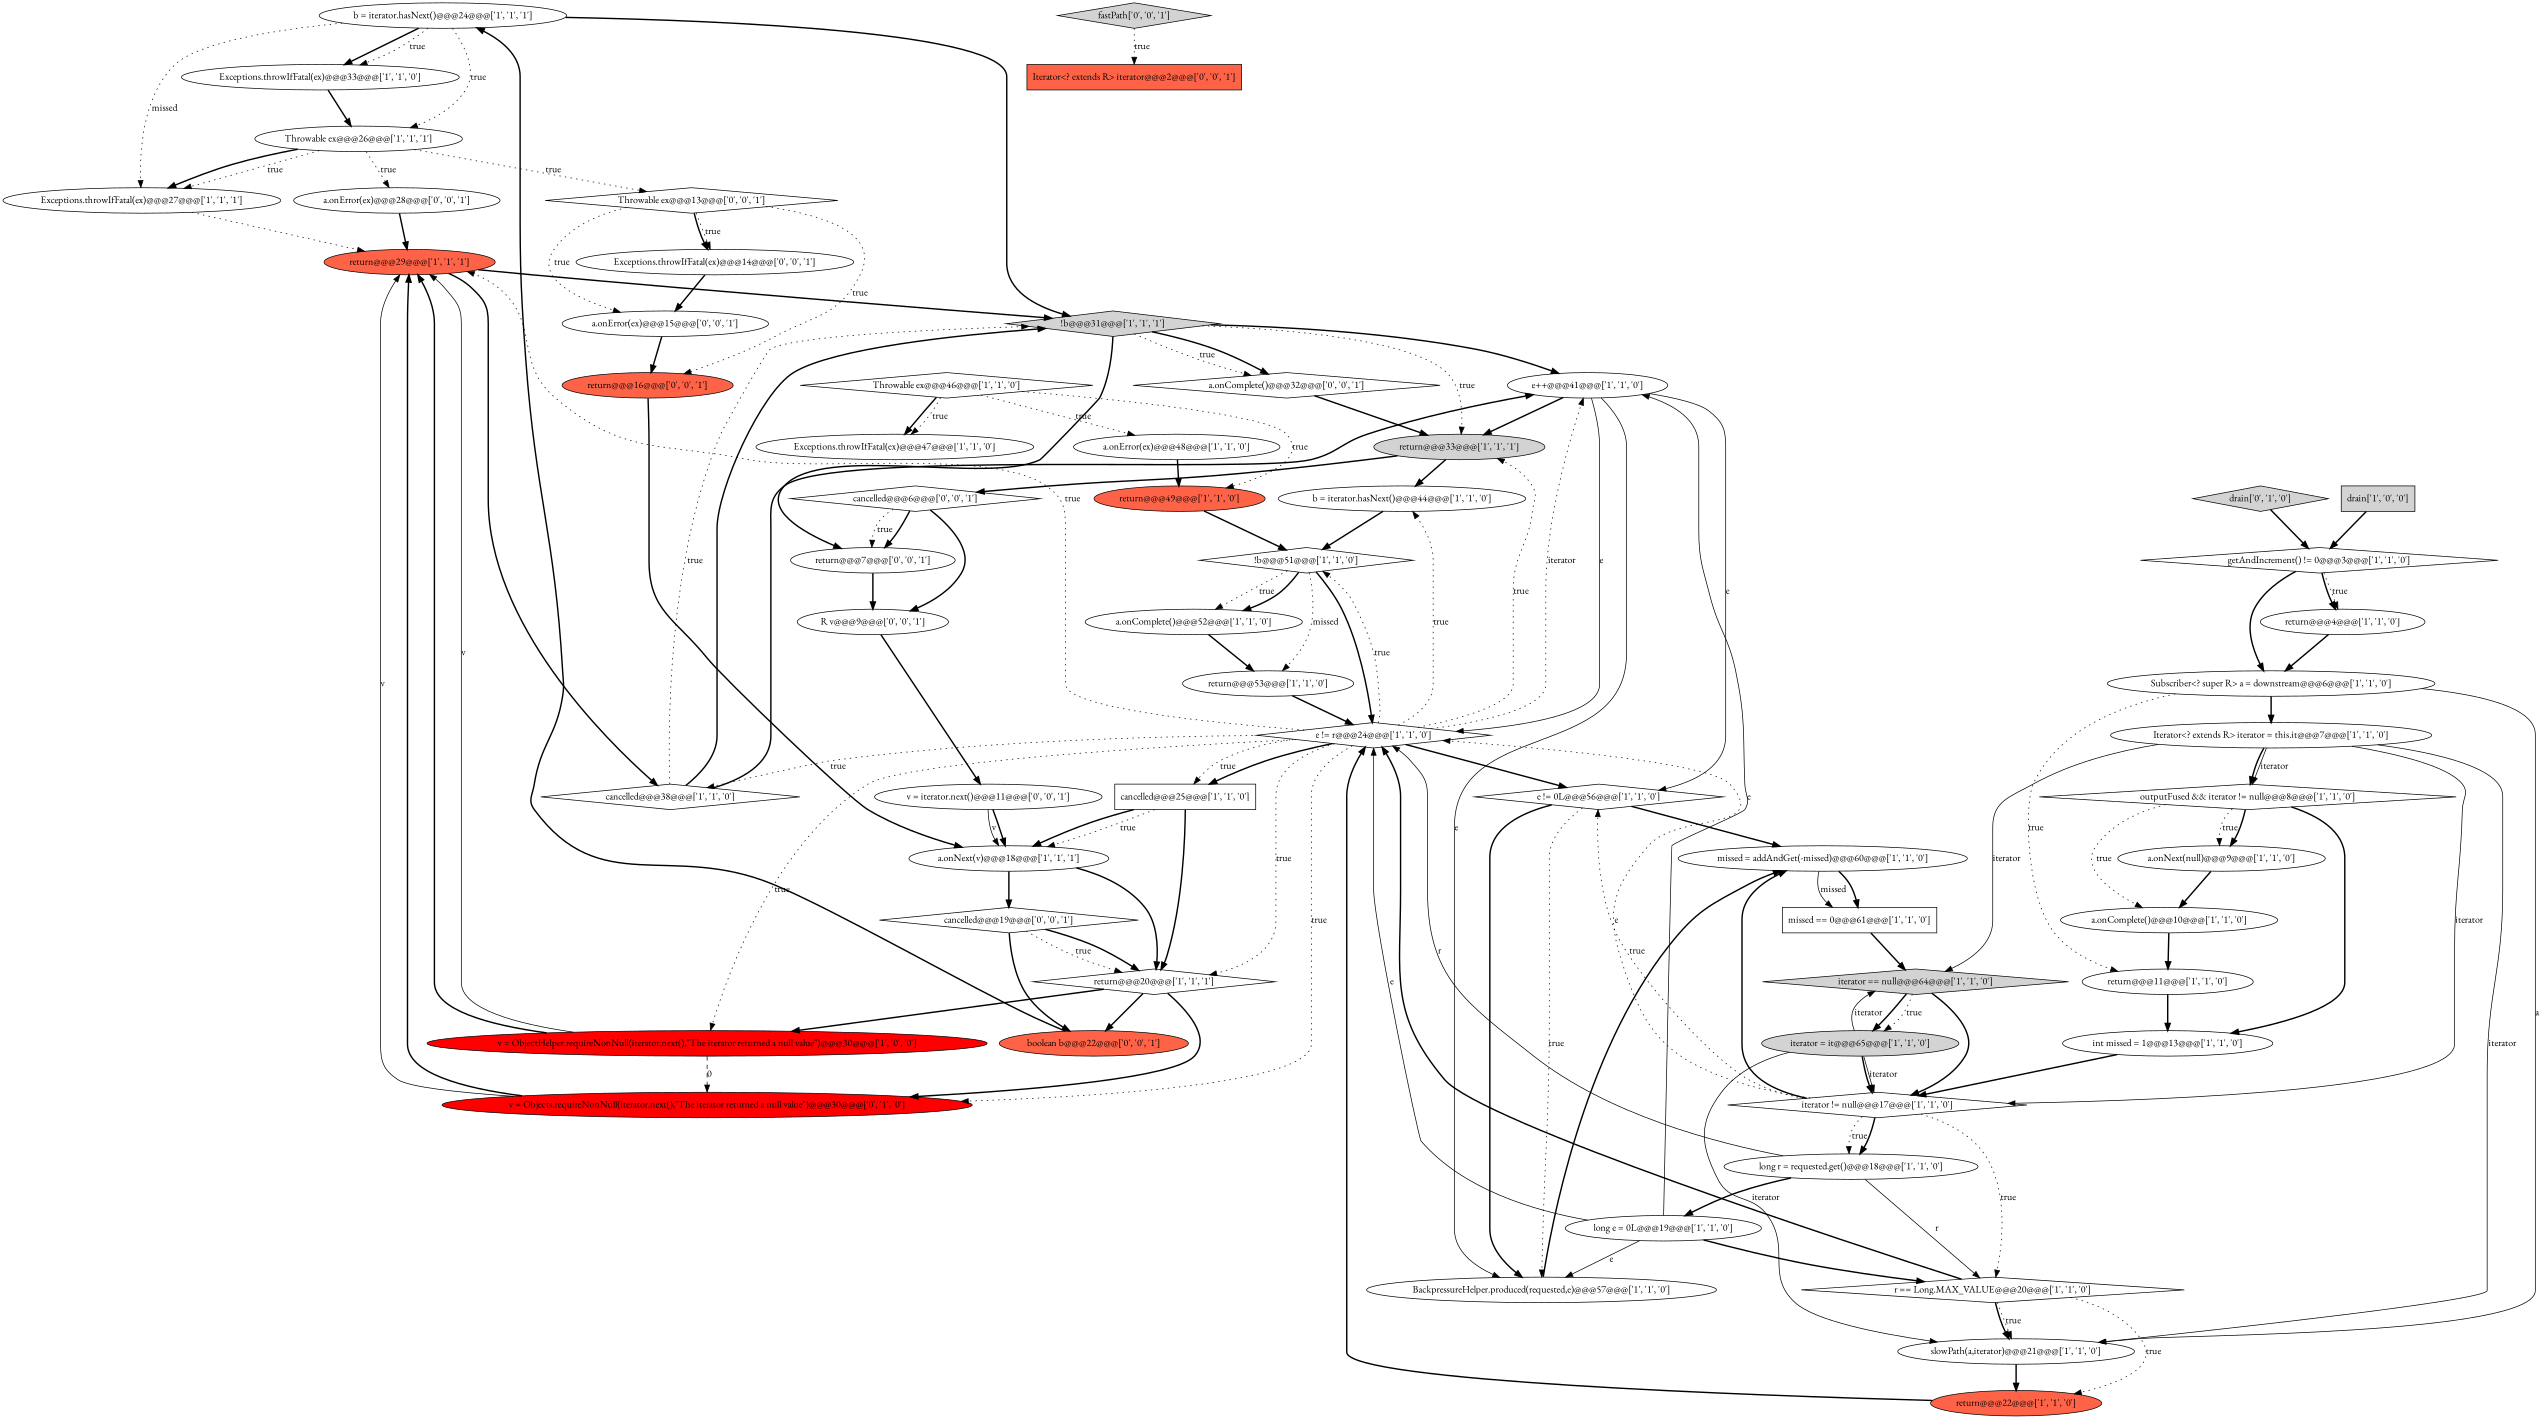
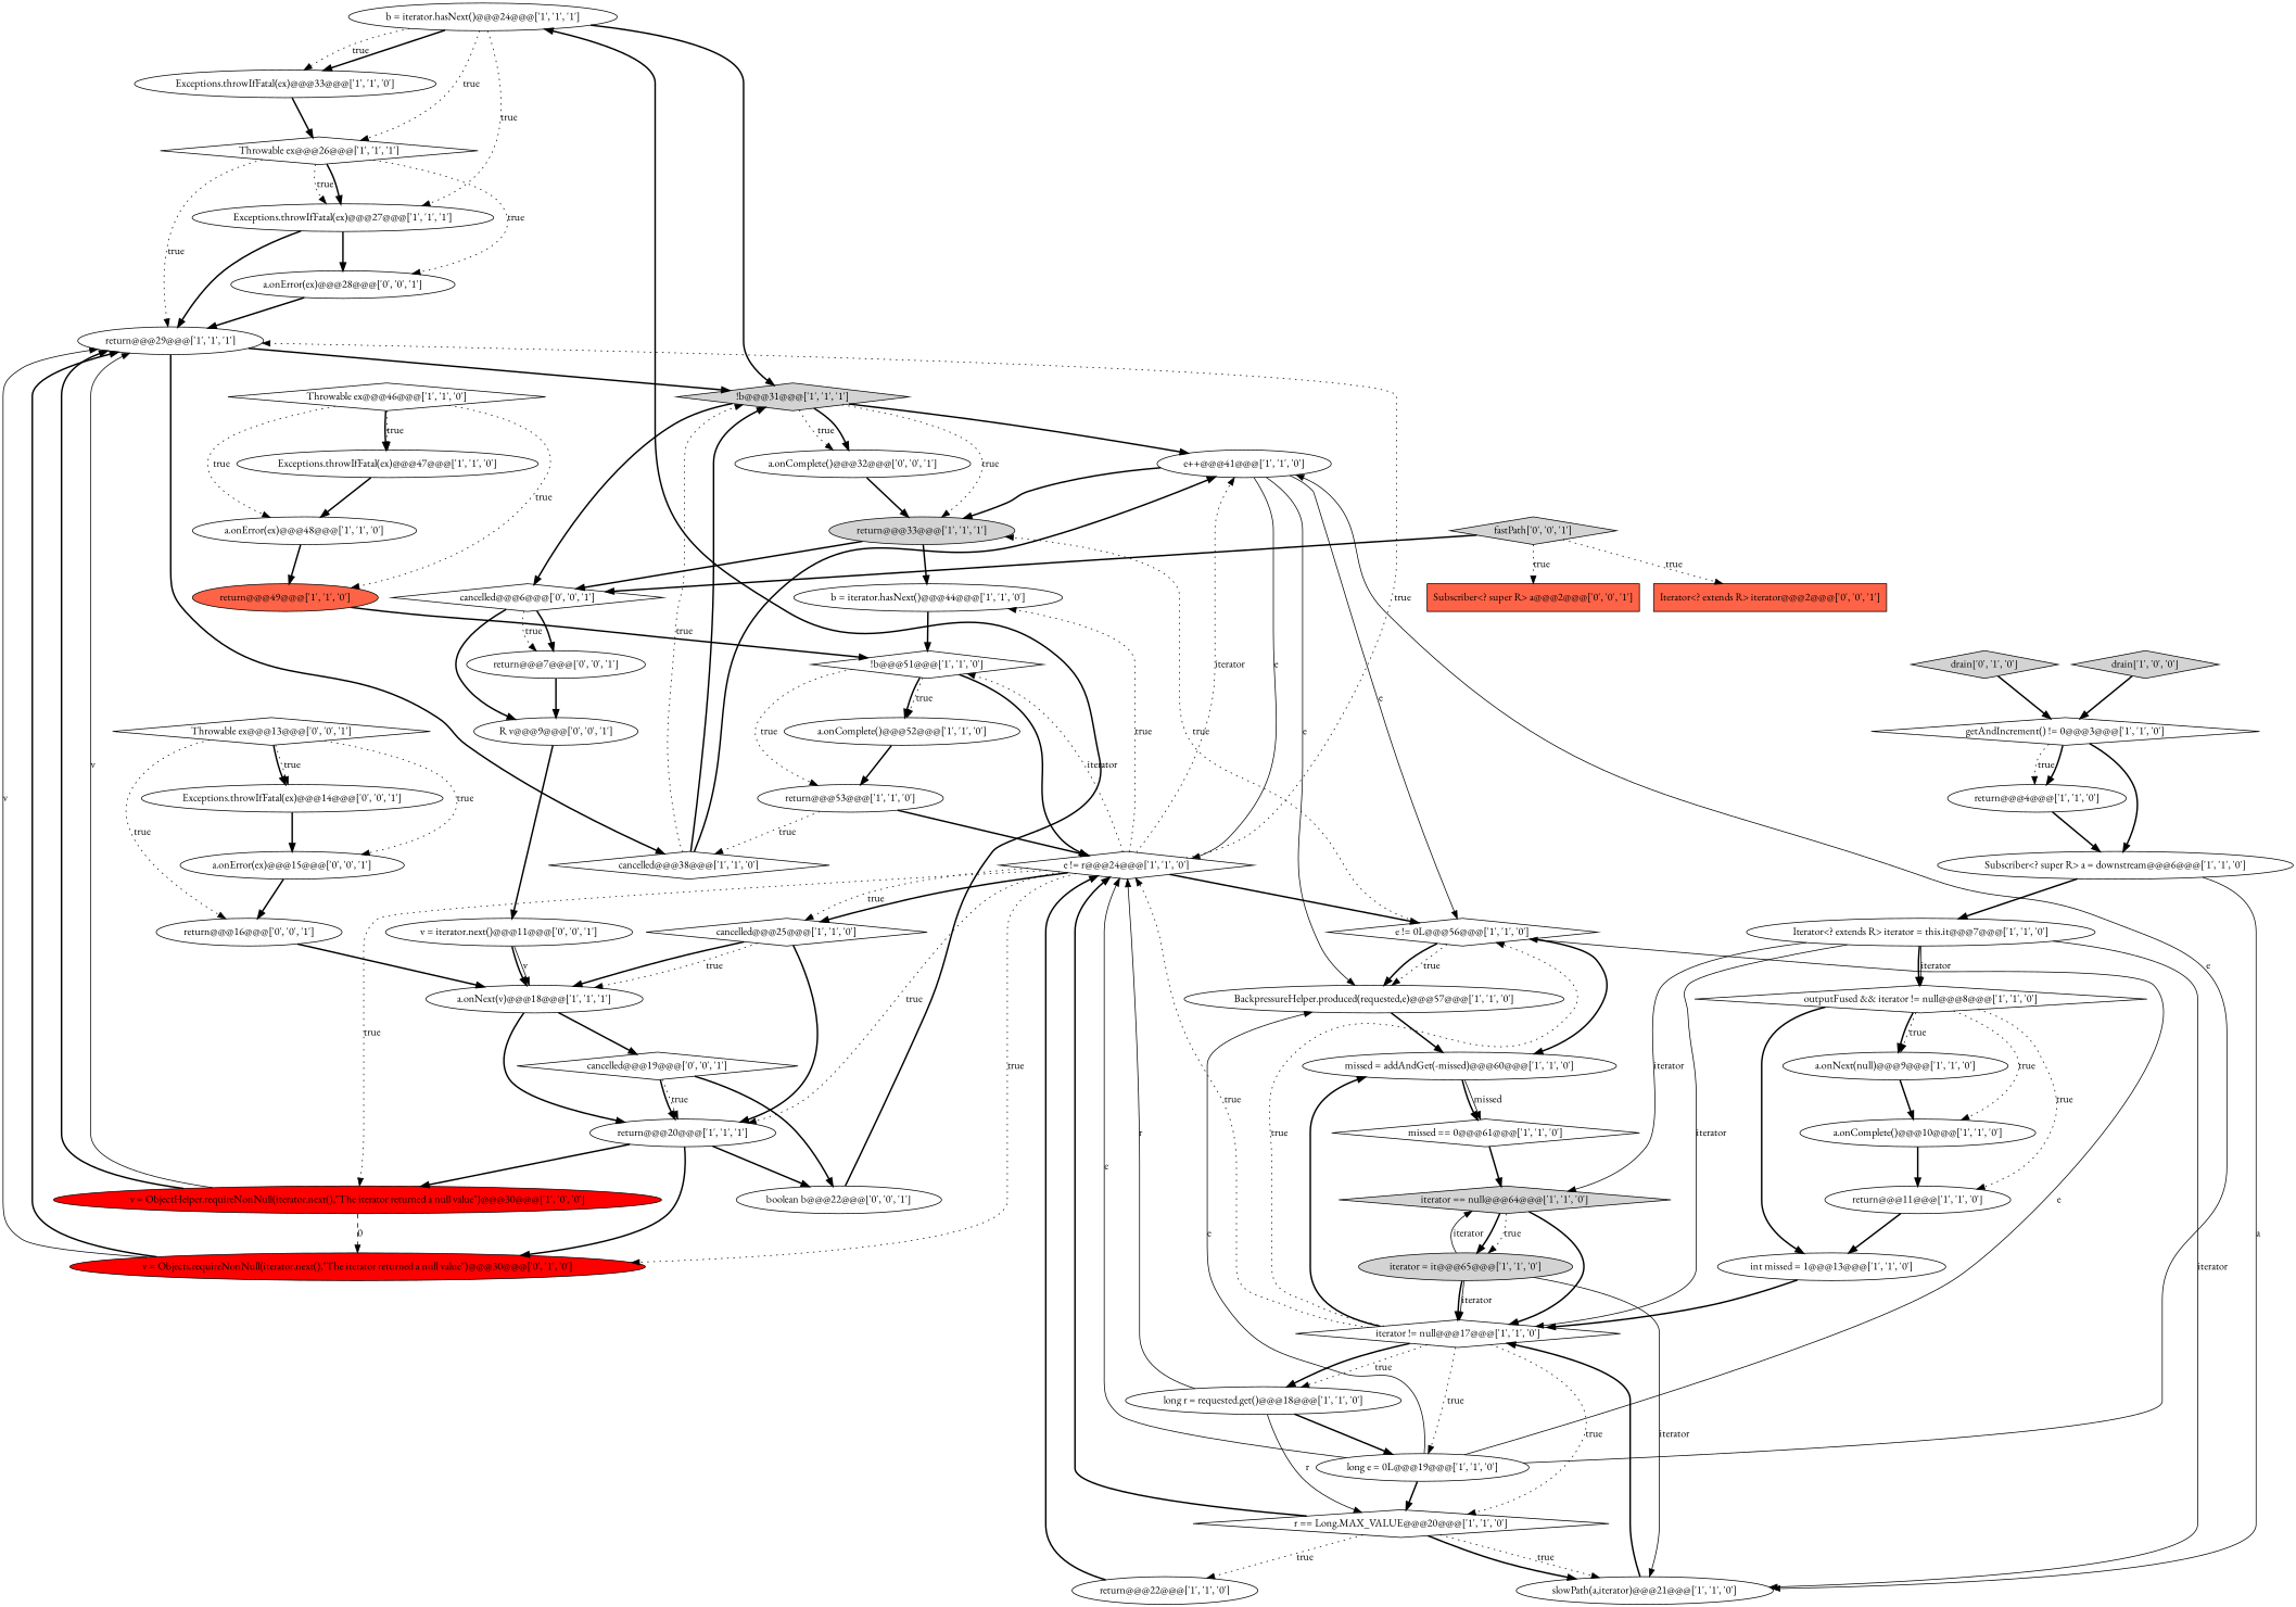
  digraph {
    fontname="EB Garamond"
    node [fillcolor=white fontname="EB Garamond" shape=ellipse style=filled]
    edge [fontname="EB Garamond" style=bold]
    n1 [label="b = iterator.hasNext()@@@24@@@['1', '1', '1']"]
    n2 [label="Exceptions.throwIfFatal(ex)@@@33@@@['1', '1', '0']"]
-   n3 [label="Throwable ex@@@26@@@['1', '1', '1']"]
+   n3 [label="Throwable ex@@@26@@@['1', '1', '1']" shape=diamond]
    n4 [fillcolor=lightgray label="!b@@@31@@@['1', '1', '1']" shape=diamond]
    n5 [label="Exceptions.throwIfFatal(ex)@@@27@@@['1', '1', '1']"]
-   n6 [fillcolor=tomato label="return@@@29@@@['1', '1', '1']"]
+   n6 [label="return@@@29@@@['1', '1', '1']"]
    n7 [label="a.onError(ex)@@@28@@@['0', '0', '1']"]
    n8 [label="e++@@@41@@@['1', '1', '0']"]
    n9 [fillcolor=lightgray label="return@@@33@@@['1', '1', '1']"]
    n10 [label="cancelled@@@6@@@['0', '0', '1']" shape=diamond]
-   n11 [label="a.onComplete()@@@32@@@['0', '0', '1']" shape=diamond]
+   n11 [label="a.onComplete()@@@32@@@['0', '0', '1']"]
    n12 [label="return@@@7@@@['0', '0', '1']"]
    n13 [label="R v@@@9@@@['0', '0', '1']"]
    n14 [label="v = iterator.next()@@@11@@@['0', '0', '1']"]
    n15 [fillcolor=red label="v = Objects.requireNonNull(iterator.next(),\"The iterator returned a null value\")@@@30@@@['0', '1', '0']"]
    n16 [label="cancelled@@@38@@@['1', '1', '0']" shape=diamond]
    n17 [label="b = iterator.hasNext()@@@44@@@['1', '1', '0']"]
    n18 [label="!b@@@51@@@['1', '1', '0']" shape=diamond]
    n19 [label="e != r@@@24@@@['1', '1', '0']" shape=diamond]
    n20 [label="a.onComplete()@@@52@@@['1', '1', '0']"]
    n21 [label="return@@@53@@@['1', '1', '0']"]
    n22 [label="a.onError(ex)@@@15@@@['0', '0', '1']"]
-   n23 [fillcolor=tomato label="return@@@16@@@['0', '0', '1']"]
+   n23 [label="return@@@16@@@['0', '0', '1']"]
    n24 [label="a.onNext(v)@@@18@@@['1', '1', '1']"]
    n25 [label="Iterator<? extends R> iterator = this.it@@@7@@@['1', '1', '0']"]
    n26 [label="iterator != null@@@17@@@['1', '1', '0']" shape=diamond]
    n27 [label="slowPath(a,iterator)@@@21@@@['1', '1', '0']"]
    n28 [label="outputFused && iterator != null@@@8@@@['1', '1', '0']" shape=diamond]
    n29 [fillcolor=lightgray label="iterator == null@@@64@@@['1', '1', '0']" shape=diamond]
    n30 [label="missed = addAndGet(-missed)@@@60@@@['1', '1', '0']"]
    n31 [label="r == Long.MAX_VALUE@@@20@@@['1', '1', '0']" shape=diamond]
    n32 [label="long e = 0L@@@19@@@['1', '1', '0']"]
    n33 [label="e != 0L@@@56@@@['1', '1', '0']" shape=diamond]
    n34 [label="long r = requested.get()@@@18@@@['1', '1', '0']"]
-   n35 [fillcolor=tomato label="return@@@22@@@['1', '1', '0']"]
+   n35 [label="return@@@22@@@['1', '1', '0']"]
    n36 [label="a.onComplete()@@@10@@@['1', '1', '0']"]
    n37 [label="return@@@11@@@['1', '1', '0']"]
    n38 [label="a.onNext(null)@@@9@@@['1', '1', '0']"]
    n39 [label="int missed = 1@@@13@@@['1', '1', '0']"]
    n40 [fillcolor=lightgray label="iterator = it@@@65@@@['1', '1', '0']"]
-   n41 [label="missed == 0@@@61@@@['1', '1', '0']" shape=box]
+   n41 [label="missed == 0@@@61@@@['1', '1', '0']" shape=diamond]
    n42 [fillcolor=red label="v = ObjectHelper.requireNonNull(iterator.next(),\"The iterator returned a null value\")@@@30@@@['1', '0', '0']"]
-   n43 [label="return@@@20@@@['1', '1', '1']" shape=diamond]
-   n44 [label="cancelled@@@25@@@['1', '1', '0']" shape=box]
+   n43 [label="return@@@20@@@['1', '1', '1']"]
+   n44 [label="cancelled@@@25@@@['1', '1', '0']" shape=diamond]
    n45 [label="BackpressureHelper.produced(requested,e)@@@57@@@['1', '1', '0']"]
    n46 [label="Throwable ex@@@46@@@['1', '1', '0']" shape=diamond]
    n47 [label="a.onError(ex)@@@48@@@['1', '1', '0']"]
    n48 [label="Exceptions.throwIfFatal(ex)@@@47@@@['1', '1', '0']"]
    n49 [fillcolor=tomato label="return@@@49@@@['1', '1', '0']"]
    n50 [label="return@@@4@@@['1', '1', '0']"]
    n51 [label="Subscriber<? super R> a = downstream@@@6@@@['1', '1', '0']"]
-   n53 [fillcolor=tomato label="boolean b@@@22@@@['0', '0', '1']"]
+   n52 [fillcolor=tomato label="Subscriber<? super R> a@@@2@@@['0', '0', '1']" shape=box]
+   n53 [label="boolean b@@@22@@@['0', '0', '1']"]
    n54 [fillcolor=lightgray label="drain['0', '1', '0']" shape=diamond]
    n55 [label="getAndIncrement() != 0@@@3@@@['1', '1', '0']" shape=diamond]
    n56 [label="cancelled@@@19@@@['0', '0', '1']" shape=diamond]
    n57 [label="Throwable ex@@@13@@@['0', '0', '1']" shape=diamond]
    n58 [label="Exceptions.throwIfFatal(ex)@@@14@@@['0', '0', '1']"]
-   n59 [fillcolor=lightgray label="drain['1', '0', '0']" shape=box]
+   n59 [fillcolor=lightgray label="drain['1', '0', '0']" shape=diamond]
    n60 [fillcolor=tomato label="Iterator<? extends R> iterator@@@2@@@['0', '0', '1']" shape=box]
    n61 [fillcolor=lightgray label="fastPath['0', '0', '1']" shape=diamond]
    n1 -> n2
    n1 -> n2 [label=true style=dotted]
    n1 -> n3 [label=true style=dotted]
    n1 -> n4
-   n1 -> n5 [label=missed style=dotted]
+   n1 -> n5 [label=true style=dotted]
    n2 -> n3
    n3 -> n5 [label=true style=dotted]
    n3 -> n5
-   n3 -> n57 [label=true style=dotted]
+   n3 -> n6 [label=true style=dotted]
    n3 -> n7 [label=true style=dotted]
    n4 -> n8
    n4 -> n9 [label=true style=dotted]
-   n4 -> n12
+   n4 -> n10
    n4 -> n11 [label=true style=dotted]
    n4 -> n11
-   n5 -> n6 [style=dotted]
+   n5 -> n6
+   n5 -> n7
    n6 -> n4
    n6 -> n16
    n7 -> n6
    n8 -> n9
    n8 -> n19 [label=e style=solid]
    n8 -> n33 [label=e style=solid]
    n8 -> n45 [label=e style=solid]
    n9 -> n10
    n9 -> n17
    n10 -> n12
    n10 -> n12 [label=true style=dotted]
    n10 -> n13
    n11 -> n9
    n12 -> n13
    n13 -> n14
    n14 -> n24
    n14 -> n24 [label=v style=solid]
    n15 -> n6 [label=v style=solid]
    n15 -> n6
    n16 -> n4 [label=true style=dotted]
    n16 -> n4
    n16 -> n8
    n17 -> n18
    n18 -> n19
    n18 -> n20 [label=true style=dotted]
    n18 -> n20
-   n18 -> n21 [label=missed style=dotted]
+   n18 -> n21 [label=true style=dotted]
    n19 -> n6 [label=true style=dotted]
    n19 -> n8 [label=iterator style=dotted]
-   n19 -> n9 [label=true style=dotted]
+   n33 -> n9 [label=true style=dotted]
    n19 -> n15 [label=true style=dotted]
-   n19 -> n16 [label=true style=dotted]
+   n21 -> n16 [label=true style=dotted]
    n19 -> n17 [label=true style=dotted]
-   n19 -> n18 [label=true style=dotted]
+   n19 -> n18 [label=iterator style=dotted]
    n19 -> n33
    n19 -> n42 [label=true style=dotted]
    n19 -> n43 [label=true style=dotted]
    n19 -> n44
    n19 -> n44 [label=true style=dotted]
    n20 -> n21
    n21 -> n19
    n22 -> n23
    n23 -> n24
    n24 -> n43
    n24 -> n56
    n25 -> n26 [label=iterator style=solid]
    n25 -> n27 [label=iterator style=solid]
    n25 -> n28
    n25 -> n28 [label=iterator style=solid]
    n25 -> n29 [label=iterator style=solid]
-   n26 -> n19 [label=e style=dotted]
+   n26 -> n19 [label=true style=dotted]
    n26 -> n30
    n26 -> n31 [label=true style=dotted]
+   n26 -> n32 [label=true style=dotted]
    n26 -> n33 [label=true style=dotted]
    n26 -> n34 [label=true style=dotted]
    n26 -> n34
-   n27 -> n35
+   n27 -> n26
    n28 -> n36 [label=true style=dotted]
-   n51 -> n37 [label=true style=dotted]
+   n28 -> n37 [label=true style=dotted]
    n28 -> n38 [label=true style=dotted]
    n28 -> n38
    n28 -> n39
    n29 -> n26
    n29 -> n40
    n29 -> n40 [label=true style=dotted]
    n30 -> n41
    n30 -> n41 [label=missed style=solid]
    n31 -> n19
    n31 -> n27 [label=true style=dotted]
    n31 -> n27
    n31 -> n35 [label=true style=dotted]
    n32 -> n8 [label=e style=solid]
    n32 -> n19 [label=e style=solid]
    n32 -> n31
+   n32 -> n33 [label=e style=solid]
    n32 -> n45 [label=e style=solid]
    n33 -> n30
    n33 -> n45 [label=true style=dotted]
    n33 -> n45
    n34 -> n19 [label=r style=solid]
    n34 -> n31 [label=r style=solid]
    n34 -> n32
    n35 -> n19
    n36 -> n37
    n37 -> n39
    n38 -> n36
    n39 -> n26
    n40 -> n26
    n40 -> n26 [label=iterator style=solid]
    n40 -> n27 [label=iterator style=solid]
    n40 -> n29 [label=iterator style=solid]
    n41 -> n29
    n42 -> n6 [label=v style=solid]
    n42 -> n6
    n42 -> n15 [label=0 style=dashed]
    n43 -> n15
    n43 -> n42
    n43 -> n53
    n44 -> n24 [label=true style=dotted]
    n44 -> n24
    n44 -> n43
    n45 -> n30
    n46 -> n47 [label=true style=dotted]
    n46 -> n48
    n46 -> n48 [label=true style=dotted]
    n46 -> n49 [label=true style=dotted]
    n47 -> n49
+   n48 -> n47
    n49 -> n18
    n50 -> n51
    n51 -> n25
    n51 -> n27 [label=a style=solid]
    n53 -> n1
    n54 -> n55
    n55 -> n50 [label=true style=dotted]
    n55 -> n50
    n55 -> n51
    n56 -> n43
    n56 -> n43 [label=true style=dotted]
    n56 -> n53
    n57 -> n22 [label=true style=dotted]
    n57 -> n23 [label=true style=dotted]
    n57 -> n58 [label=true style=dotted]
    n57 -> n58
    n58 -> n22
    n59 -> n55
+   n61 -> n10
+   n61 -> n52 [label=true style=dotted]
    n61 -> n60 [label=true style=dotted]
  }
